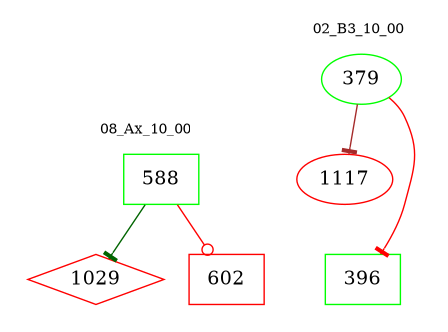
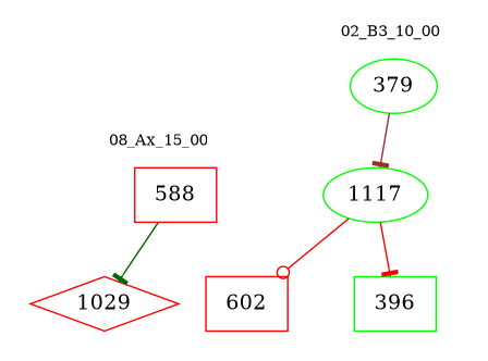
  digraph {
    node [color=green shape=box]
    edge [arrowhead=tee color=red]
-   n1 [label=588]
+   n1 [color=red label=588]
    n2 [color=red label=602]
    n3 [color=red label=1029 shape=diamond]
    n4 [label=379 shape=ellipse]
-   n5 [color=red label=1117 shape=ellipse]
+   n5 [label=1117 shape=ellipse]
    n6 [label=396]
    subgraph cluster_1 {
      color=white
      fontsize=10
-     label="08_Ax_10_00"
+     label="08_Ax_15_00"
      n1
      n2
      n3
    }
    subgraph cluster_2 {
      color=white
      fontsize=10
      label="02_B3_10_00"
      n4
      n5
      n6
    }
-   n1 -> n2 [arrowhead=odot]
+   n5 -> n2 [arrowhead=odot]
    n1 -> n3 [color=darkgreen]
    n4 -> n5 [color=brown]
-   n4 -> n6
+   n5 -> n6
  }
